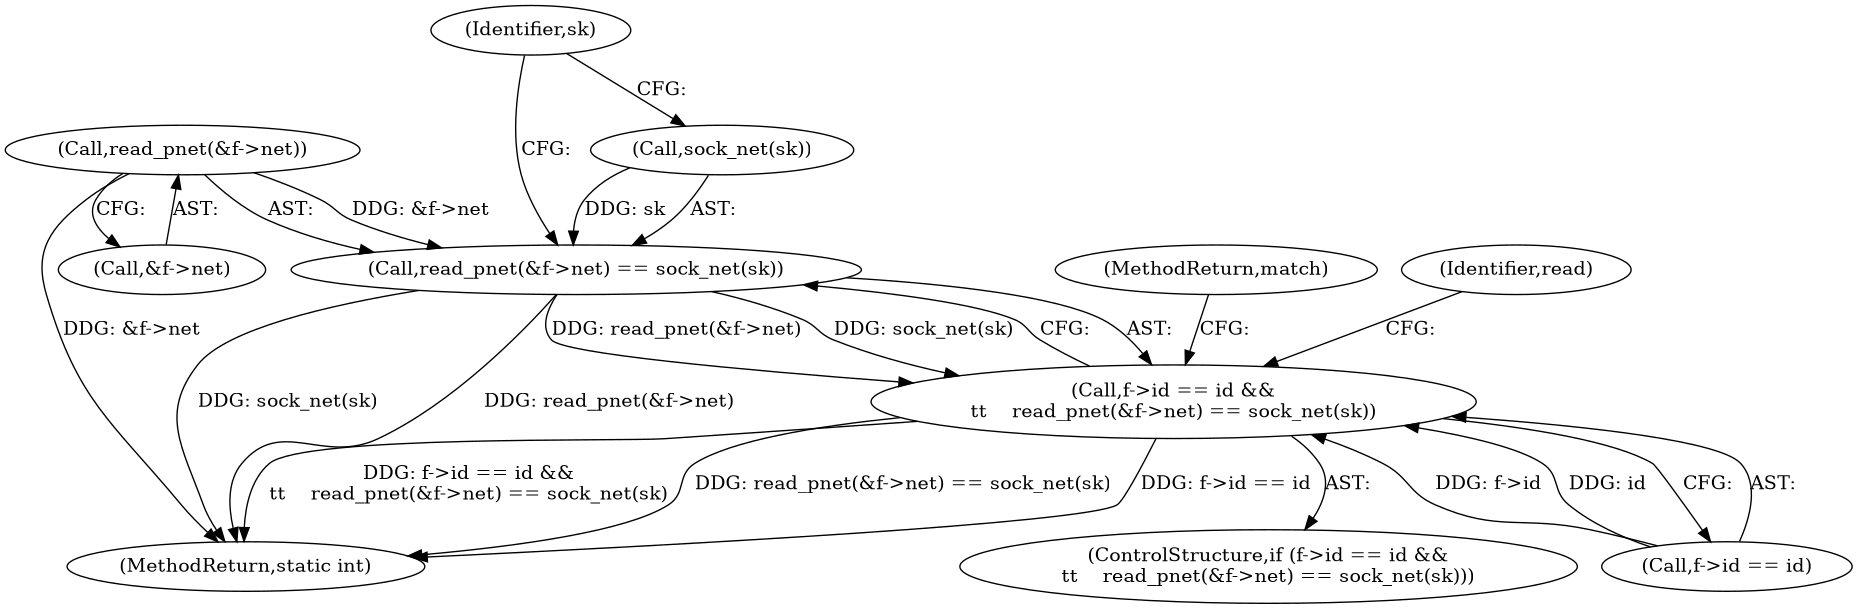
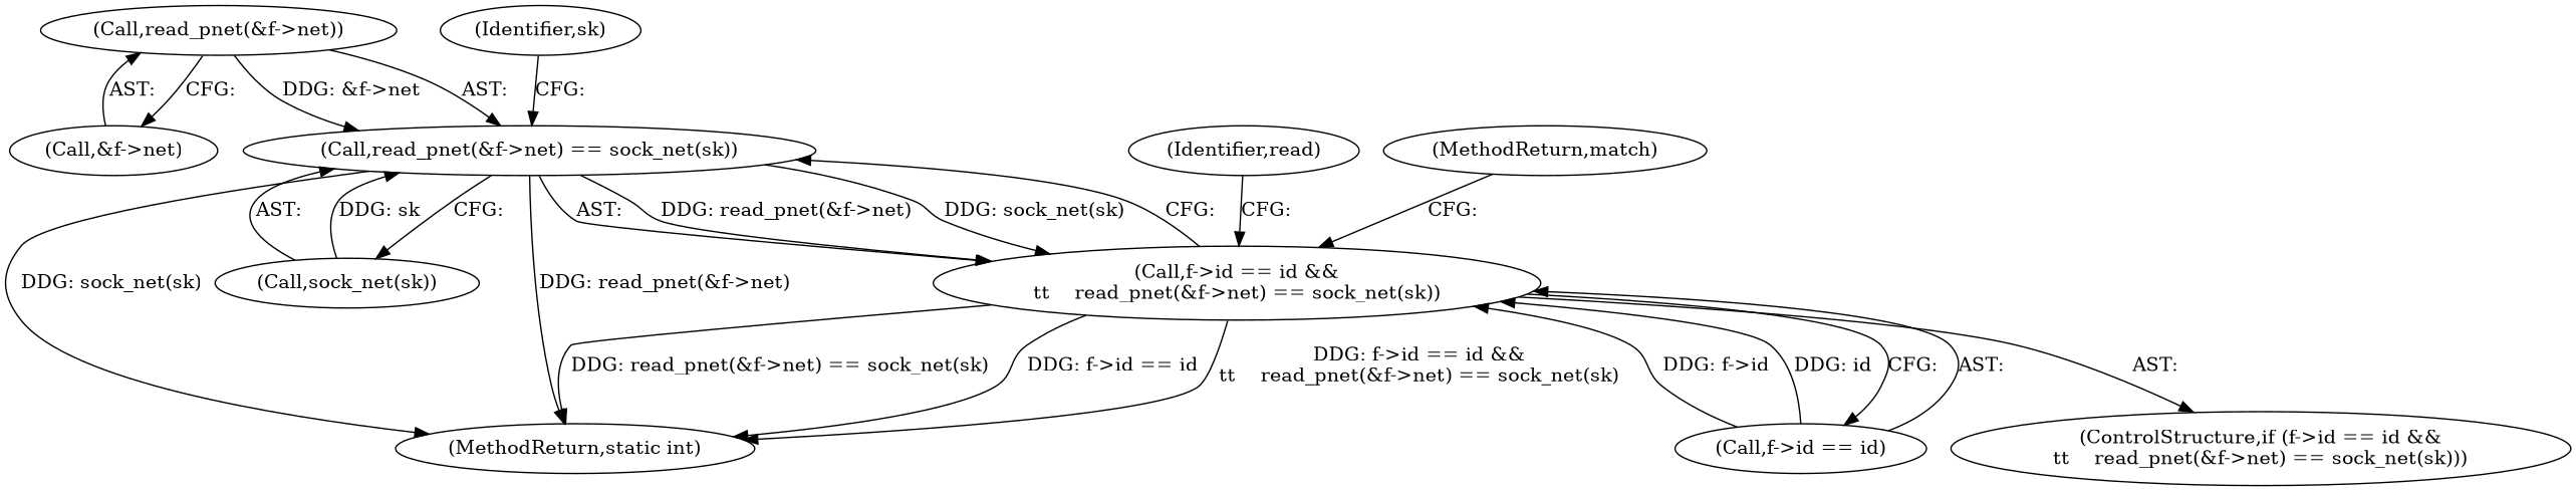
  digraph {
    n1 [label="(Call,read_pnet(&f->net))"]
    n2 [label="(Call,read_pnet(&f->net) == sock_net(sk))"]
    n3 [label="(Call,&f->net)"]
    n4 [label="(MethodReturn,static int)"]
    n5 [label="(Call,f->id == id &&\n\t\t    read_pnet(&f->net) == sock_net(sk))"]
    n6 [label="(Call,sock_net(sk))"]
    n7 [label="(Call,f->id == id)"]
    n8 [label="(ControlStructure,if (f->id == id &&\n\t\t    read_pnet(&f->net) == sock_net(sk)))"]
    n9 [label="(MethodReturn,match)"]
    n10 [label="(Identifier,read)"]
    n11 [label="(Identifier,sk)"]
    n1 -> n2 [label="AST: "]
    n1 -> n2 [label="DDG: &f->net"]
    n1 -> n3 [label="CFG: "]
-   n1 -> n4 [label="DDG: &f->net"]
    n2 -> n4 [label="DDG: sock_net(sk)"]
    n2 -> n4 [label="DDG: read_pnet(&f->net)"]
    n2 -> n5 [label="AST: "]
    n2 -> n5 [label="DDG: read_pnet(&f->net)"]
    n2 -> n5 [label="DDG: sock_net(sk)"]
-   n11 -> n6 [label="CFG: "]
+   n2 -> n6 [label="CFG: "]
    n3 -> n1 [label="AST: "]
    n5 -> n2 [label="CFG: "]
    n5 -> n4 [label="DDG: f->id == id"]
    n5 -> n4 [label="DDG: f->id == id &&\n\t\t    read_pnet(&f->net) == sock_net(sk)"]
    n5 -> n4 [label="DDG: read_pnet(&f->net) == sock_net(sk)"]
    n5 -> n7 [label="CFG: "]
    n5 -> n8 [label="AST: "]
    n6 -> n2 [label="AST: "]
    n6 -> n2 [label="DDG: sk"]
    n7 -> n5 [label="AST: "]
    n7 -> n5 [label="DDG: f->id"]
    n7 -> n5 [label="DDG: id"]
    n9 -> n5 [label="CFG: "]
    n10 -> n5 [label="CFG: "]
    n11 -> n2 [label="CFG: "]
  }
